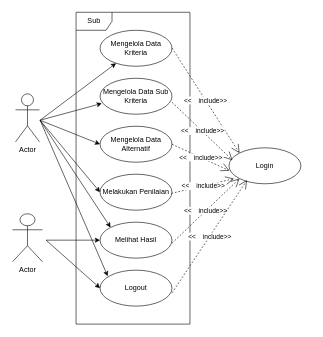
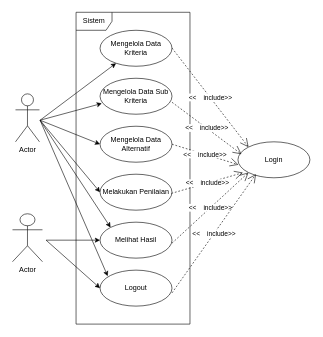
  <mxCell id="0" />
  <mxCell id="1" parent="0" />
  <mxCell id="2" style="edgeStyle=none;rounded=0;orthogonalLoop=1;jettySize=auto;html=1;" edge="1" parent="1" target="11"><mxGeometry relative="1" as="geometry"><mxPoint x="66" y="200" as="sourcePoint" /></mxGeometry></mxCell>
  <mxCell id="3" style="edgeStyle=none;rounded=0;orthogonalLoop=1;jettySize=auto;html=1;entryX=0;entryY=0.5;entryDx=0;entryDy=0;" edge="1" parent="1" target="13"><mxGeometry relative="1" as="geometry"><mxPoint x="66" y="200" as="sourcePoint" /></mxGeometry></mxCell>
  <mxCell id="4" style="edgeStyle=none;rounded=0;orthogonalLoop=1;jettySize=auto;html=1;entryX=0;entryY=0.5;entryDx=0;entryDy=0;" edge="1" parent="1" target="14"><mxGeometry relative="1" as="geometry"><mxPoint x="66" y="200" as="sourcePoint" /></mxGeometry></mxCell>
  <mxCell id="5" style="edgeStyle=none;rounded=0;orthogonalLoop=1;jettySize=auto;html=1;entryX=0;entryY=0;entryDx=0;entryDy=0;" edge="1" parent="1" target="15"><mxGeometry relative="1" as="geometry"><mxPoint x="66" y="200" as="sourcePoint" /></mxGeometry></mxCell>
  <mxCell id="6" style="edgeStyle=none;rounded=0;orthogonalLoop=1;jettySize=auto;html=1;" edge="1" parent="1"><mxGeometry relative="1" as="geometry"><mxPoint x="66" y="200" as="sourcePoint" /><mxPoint x="178.792" y="460.035" as="targetPoint" /></mxGeometry></mxCell>
  <mxCell id="7" value="Actor" style="shape=umlActor;verticalLabelPosition=bottom;verticalAlign=top;html=1;outlineConnect=0;" vertex="1" parent="1"><mxGeometry x="25" y="156" width="40" height="80" as="geometry" /></mxCell>
  <mxCell id="8" style="edgeStyle=none;rounded=0;orthogonalLoop=1;jettySize=auto;html=1;" edge="1" parent="1" target="15"><mxGeometry relative="1" as="geometry"><mxPoint x="76" y="400" as="sourcePoint" /></mxGeometry></mxCell>
  <mxCell id="9" style="edgeStyle=none;rounded=0;orthogonalLoop=1;jettySize=auto;html=1;entryX=0;entryY=0.5;entryDx=0;entryDy=0;" edge="1" parent="1" target="17"><mxGeometry relative="1" as="geometry"><mxPoint x="76" y="400" as="sourcePoint" /></mxGeometry></mxCell>
  <mxCell id="10" value="Actor" style="shape=umlActor;verticalLabelPosition=bottom;verticalAlign=top;html=1;outlineConnect=0;" vertex="1" parent="1"><mxGeometry x="20" y="356" width="50" height="80" as="geometry" /></mxCell>
  <mxCell id="11" value="Mengelola Data Kriteria" style="ellipse;whiteSpace=wrap;html=1;" vertex="1" parent="1"><mxGeometry x="166" y="50" width="120" height="60" as="geometry" /></mxCell>
  <mxCell id="12" value="Mengelola Data Sub Kriteria" style="ellipse;whiteSpace=wrap;html=1;" vertex="1" parent="1"><mxGeometry x="166" y="130" width="120" height="60" as="geometry" /></mxCell>
  <mxCell id="13" value="Mengelola Data Alternatif" style="ellipse;whiteSpace=wrap;html=1;" vertex="1" parent="1"><mxGeometry x="166" y="210" width="120" height="60" as="geometry" /></mxCell>
  <mxCell id="14" value="Melakukan Penilaian" style="ellipse;whiteSpace=wrap;html=1;" vertex="1" parent="1"><mxGeometry x="166" y="290" width="120" height="60" as="geometry" /></mxCell>
  <mxCell id="15" value="Melihat Hasil" style="ellipse;whiteSpace=wrap;html=1;" vertex="1" parent="1"><mxGeometry x="166" y="370" width="120" height="60" as="geometry" /></mxCell>
  <mxCell id="16" style="edgeStyle=none;rounded=0;orthogonalLoop=1;jettySize=auto;html=1;entryX=0.025;entryY=0.7;entryDx=0;entryDy=0;entryPerimeter=0;" edge="1" parent="1" target="12"><mxGeometry relative="1" as="geometry"><mxPoint x="66" y="200" as="sourcePoint" /></mxGeometry></mxCell>
  <mxCell id="17" value="Logout" style="ellipse;whiteSpace=wrap;html=1;" vertex="1" parent="1"><mxGeometry x="166" y="450" width="120" height="60" as="geometry" /></mxCell>
- <mxCell id="18" value="Login" style="ellipse;whiteSpace=wrap;html=1;" vertex="1" parent="1"><mxGeometry x="381" y="246" width="120" height="60" as="geometry" /></mxCell>
- <mxCell id="19" value="Sub" style="shape=umlFrame;whiteSpace=wrap;html=1;pointerEvents=0;" vertex="1" parent="1"><mxGeometry x="126" y="20" width="190" height="520" as="geometry" /></mxCell>
+ <mxCell id="18" value="Login" style="ellipse;whiteSpace=wrap;html=1;" vertex="1" parent="1"><mxGeometry x="396" y="236" width="120" height="60" as="geometry" /></mxCell>
+ <mxCell id="19" value="Sistem" style="shape=umlFrame;whiteSpace=wrap;html=1;pointerEvents=0;" vertex="1" parent="1"><mxGeometry x="126" y="20" width="190" height="520" as="geometry" /></mxCell>
  <mxCell id="20" value="&amp;lt;&amp;lt;&lt;span style=&quot;white-space: pre;&quot;&gt;&#09;&lt;/span&gt;include&amp;gt;&amp;gt;" style="endArrow=open;endSize=12;dashed=1;html=1;rounded=0;entryX=0;entryY=0;entryDx=0;entryDy=0;" edge="1" parent="1" target="18"><mxGeometry width="160" relative="1" as="geometry"><mxPoint x="286" y="79.58" as="sourcePoint" /><mxPoint x="446" y="79.58" as="targetPoint" /></mxGeometry></mxCell>
  <mxCell id="21" value="&amp;lt;&amp;lt;&lt;span style=&quot;white-space: pre;&quot;&gt;&#09;&lt;/span&gt;include&amp;gt;&amp;gt;" style="endArrow=open;endSize=12;dashed=1;html=1;rounded=0;entryX=0.049;entryY=0.344;entryDx=0;entryDy=0;entryPerimeter=0;" edge="1" parent="1" target="18"><mxGeometry width="160" relative="1" as="geometry"><mxPoint x="286" y="170" as="sourcePoint" /><mxPoint x="431" y="329.42" as="targetPoint" /></mxGeometry></mxCell>
  <mxCell id="22" value="&amp;lt;&amp;lt;&lt;span style=&quot;white-space: pre;&quot;&gt;&#09;&lt;/span&gt;include&amp;gt;&amp;gt;" style="endArrow=open;endSize=12;dashed=1;html=1;rounded=0;entryX=0.007;entryY=0.636;entryDx=0;entryDy=0;entryPerimeter=0;" edge="1" parent="1" target="18"><mxGeometry width="160" relative="1" as="geometry"><mxPoint x="286" y="240" as="sourcePoint" /><mxPoint x="402" y="327" as="targetPoint" /></mxGeometry></mxCell>
  <mxCell id="23" value="&amp;lt;&amp;lt;&lt;span style=&quot;white-space: pre;&quot;&gt;&#09;&lt;/span&gt;include&amp;gt;&amp;gt;" style="endArrow=open;endSize=12;dashed=1;html=1;rounded=0;entryX=0.069;entryY=0.858;entryDx=0;entryDy=0;entryPerimeter=0;" edge="1" parent="1" target="18"><mxGeometry width="160" relative="1" as="geometry"><mxPoint x="285" y="322" as="sourcePoint" /><mxPoint x="396" y="356" as="targetPoint" /></mxGeometry></mxCell>
  <mxCell id="24" value="&amp;lt;&amp;lt;&lt;span style=&quot;white-space: pre;&quot;&gt;&#09;&lt;/span&gt;include&amp;gt;&amp;gt;" style="endArrow=open;endSize=12;dashed=1;html=1;rounded=0;entryX=0;entryY=1;entryDx=0;entryDy=0;" edge="1" parent="1" target="18"><mxGeometry width="160" relative="1" as="geometry"><mxPoint x="286" y="405" as="sourcePoint" /><mxPoint x="405" y="370" as="targetPoint" /></mxGeometry></mxCell>
  <mxCell id="25" value="&amp;lt;&amp;lt;&lt;span style=&quot;white-space: pre;&quot;&gt;&#09;&lt;/span&gt;include&amp;gt;&amp;gt;" style="endArrow=open;endSize=12;dashed=1;html=1;rounded=0;entryX=0.25;entryY=0.9;entryDx=0;entryDy=0;entryPerimeter=0;" edge="1" parent="1" target="18"><mxGeometry width="160" relative="1" as="geometry"><mxPoint x="286" y="488" as="sourcePoint" /><mxPoint x="414" y="370" as="targetPoint" /></mxGeometry></mxCell>
